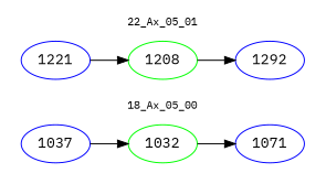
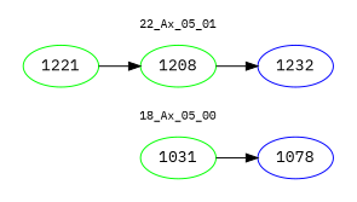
  digraph {
    fontname="IBM Plex Mono"
    rankdir=LR
    node [color=blue fontname="IBM Plex Mono"]
    edge [color=black fontname="IBM Plex Mono"]
-   n1 [label=1037]
-   n2 [color=green label=1032]
-   n3 [label=1071]
-   n4 [label=1221]
+   n2 [color=green label=1031]
+   n3 [label=1078]
+   n4 [color=green label=1221]
    n5 [color=green label=1208]
-   n6 [label=1292]
+   n6 [label=1232]
    subgraph cluster_1 {
      color=white
      fontsize=10
      label="18_Ax_05_00"
-     n1
      n2
      n3
    }
    subgraph cluster_2 {
      color=white
      fontsize=10
      label="22_Ax_05_01"
      n4
      n5
      n6
    }
-   n1 -> n2
    n2 -> n3
    n4 -> n5
    n5 -> n6
  }
